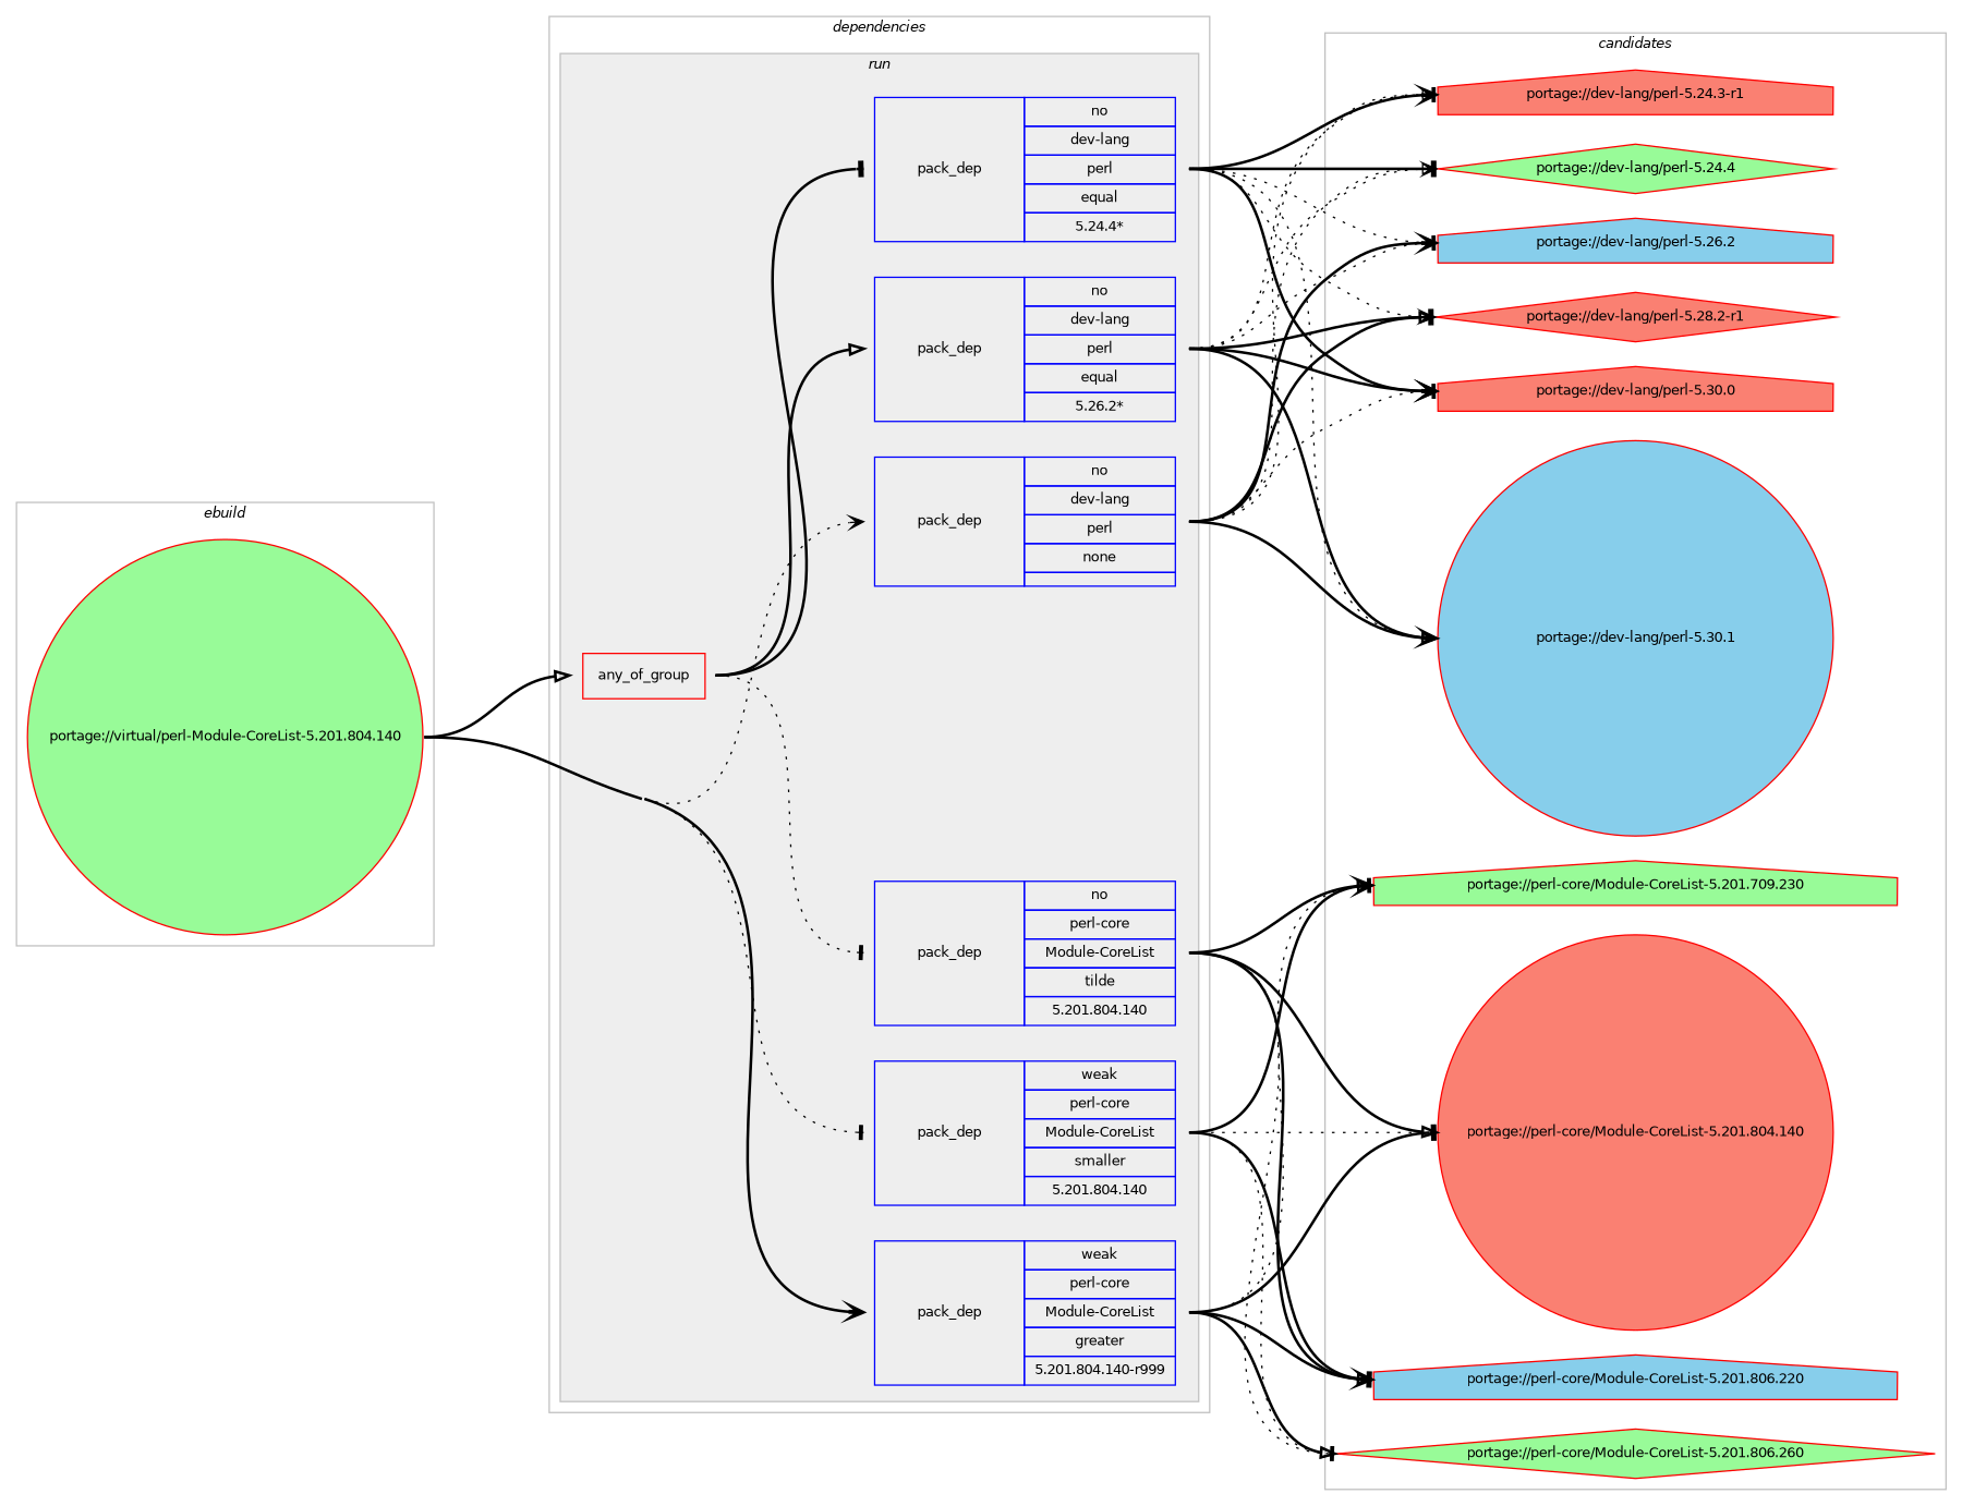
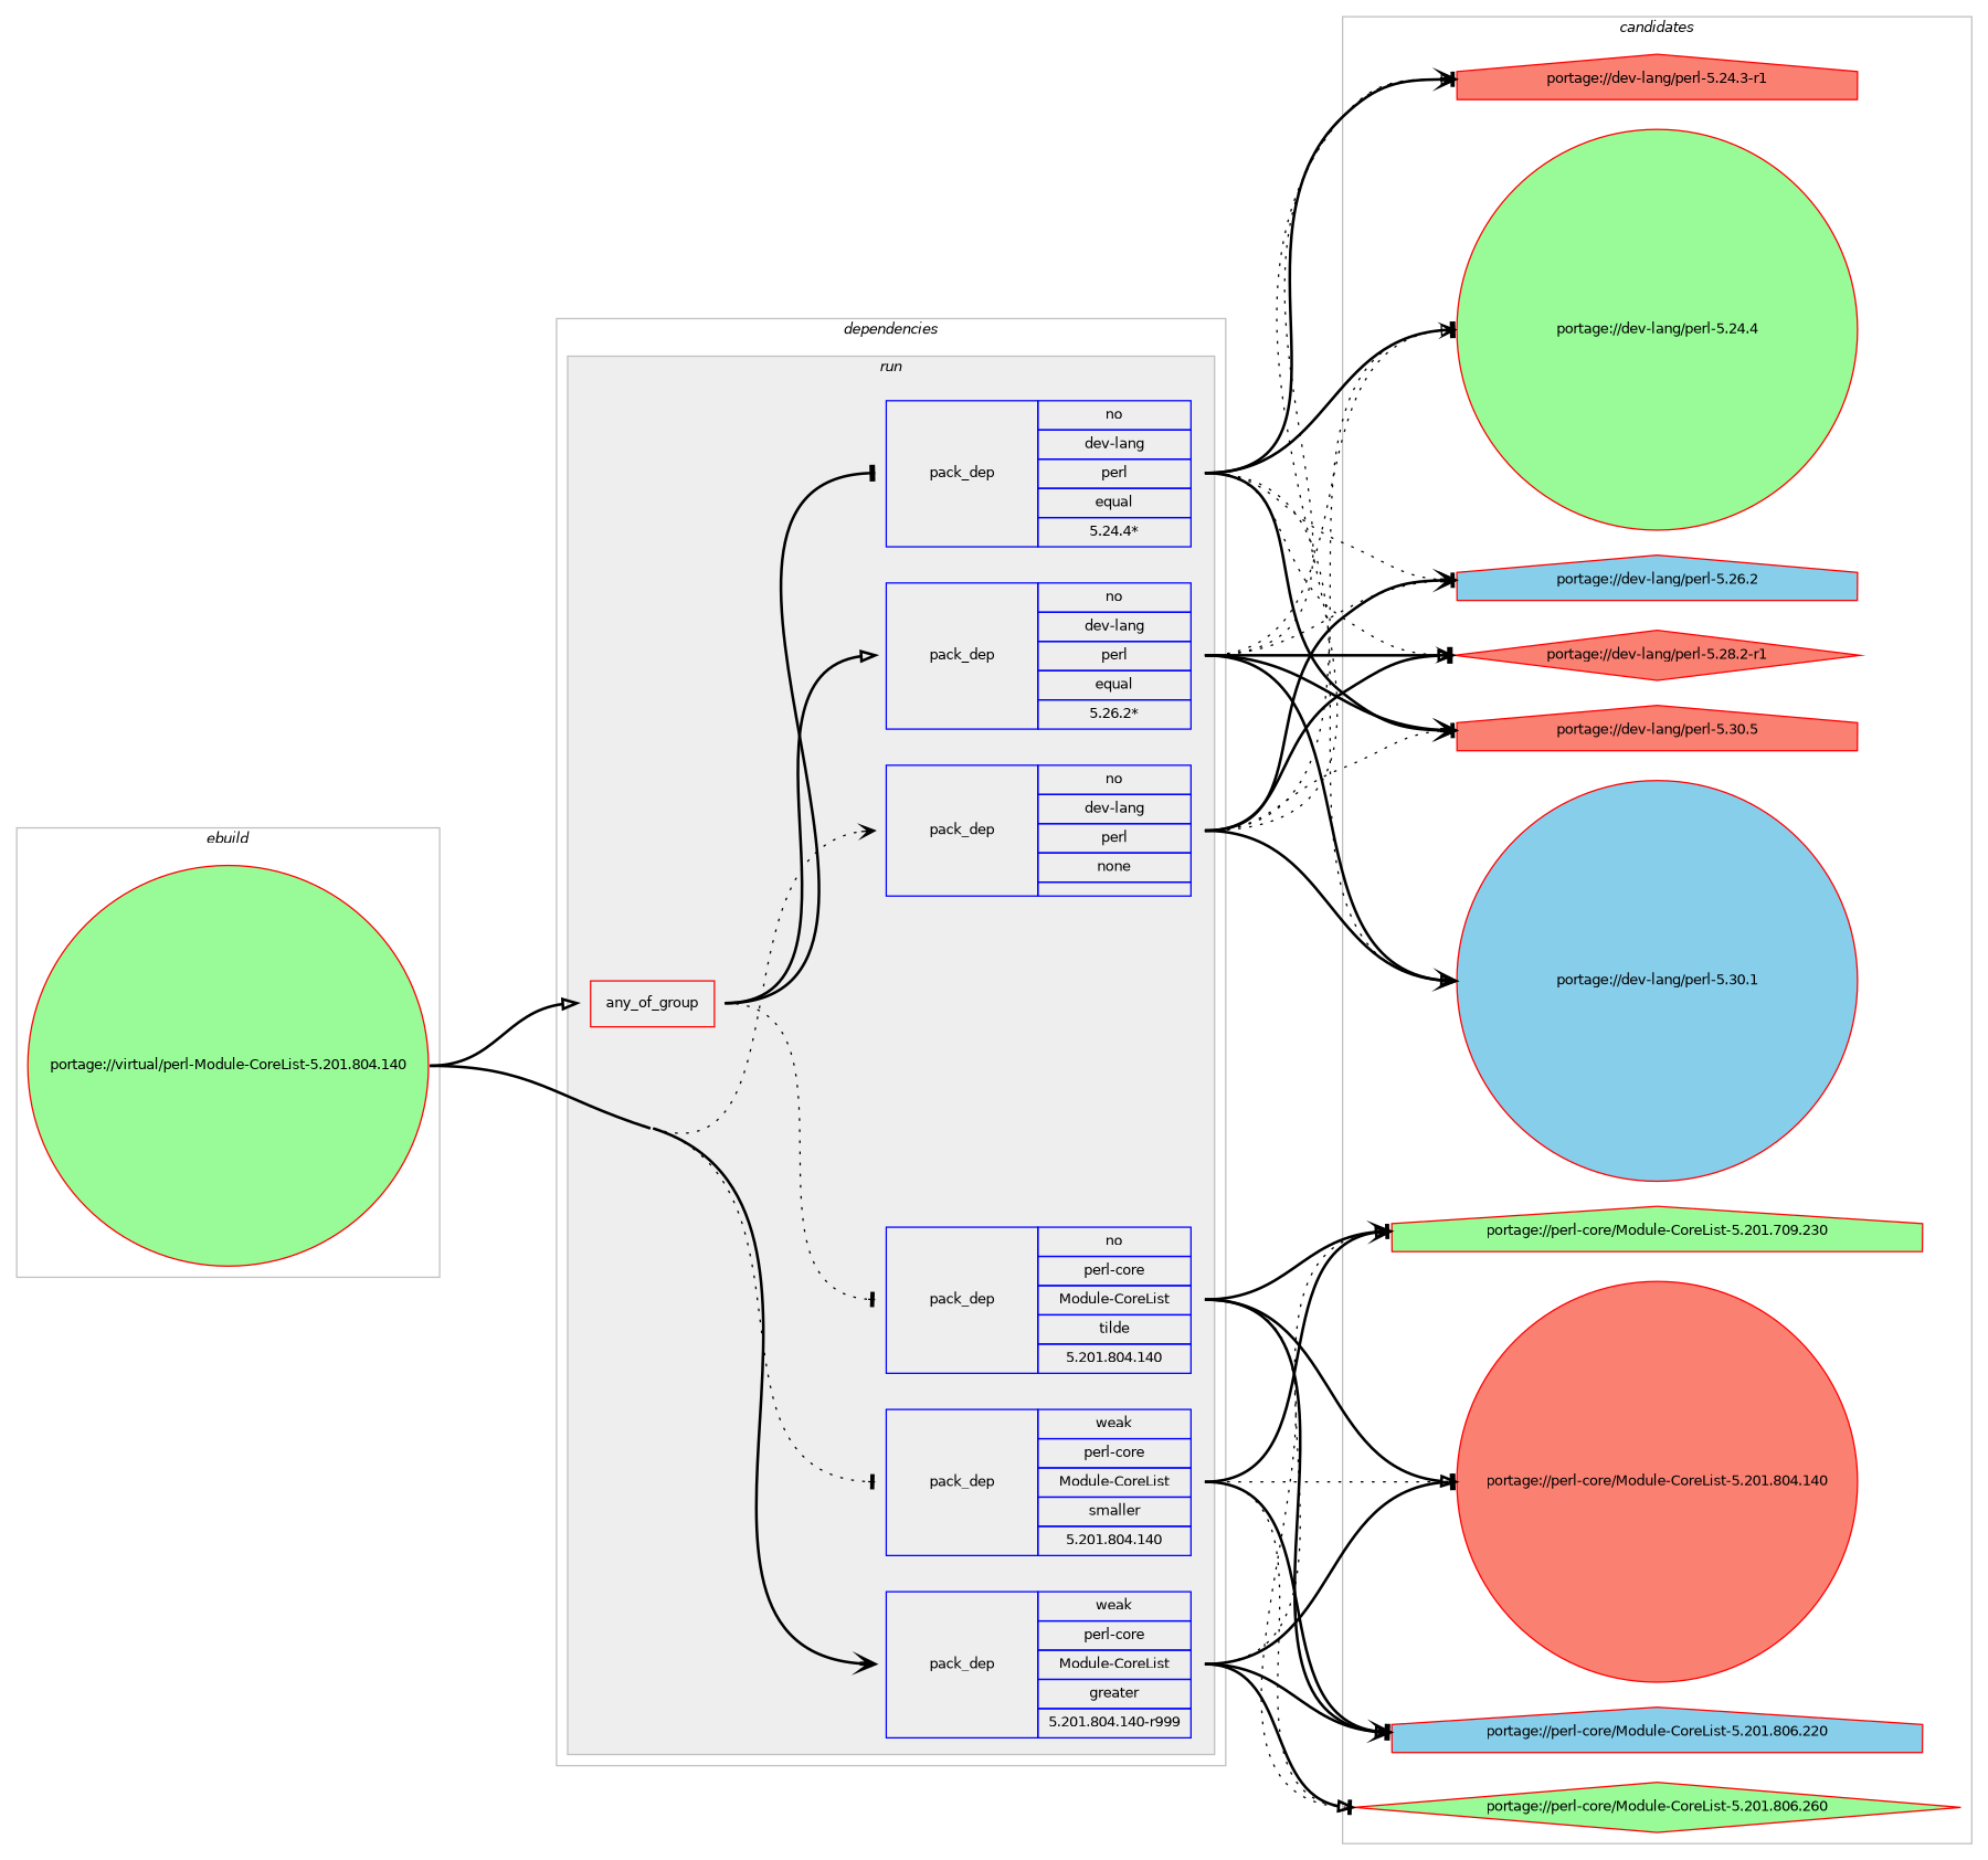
  digraph {
    compound=true
    concentrate=true
    fontname=Helvetica
    fontsize=10
    newrank=true
    rankdir=LR
    ranksep=1.5
    node [color=red fontname=Helvetica fontsize=10 shape=none style=filled]
    edge [arrowhead=vee headport=w style=bold tailport=e weight=100]
    n1 [fillcolor=palegreen label="portage://virtual/perl-Module-CoreList-5.201.804.140" shape=circle width=4]
    n2 [color=blue label=<<TABLE BORDER="0" CELLBORDER="1" CELLSPACING="0" CELLPADDING="4" WIDTH="220"><TR><TD ROWSPAN="6" CELLPADDING="30">pack_dep</TD></TR><TR><TD WIDTH="110">no</TD></TR><TR><TD>dev-lang</TD></TR><TR><TD>perl</TD></TR><TR><TD>equal</TD></TR><TR><TD>5.26.2*</TD></TR></TABLE>> style=""]
    n3 [color=blue label=<<TABLE BORDER="0" CELLBORDER="1" CELLSPACING="0" CELLPADDING="4" WIDTH="220"><TR><TD ROWSPAN="6" CELLPADDING="30">pack_dep</TD></TR><TR><TD WIDTH="110">no</TD></TR><TR><TD>dev-lang</TD></TR><TR><TD>perl</TD></TR><TR><TD>equal</TD></TR><TR><TD>5.24.4*</TD></TR></TABLE>> style=""]
    n4 [color=blue label=<<TABLE BORDER="0" CELLBORDER="1" CELLSPACING="0" CELLPADDING="4" WIDTH="220"><TR><TD ROWSPAN="6" CELLPADDING="30">pack_dep</TD></TR><TR><TD WIDTH="110">no</TD></TR><TR><TD>perl-core</TD></TR><TR><TD>Module-CoreList</TD></TR><TR><TD>tilde</TD></TR><TR><TD>5.201.804.140</TD></TR></TABLE>> style=""]
    n5 [label=<<TABLE BORDER="0" CELLBORDER="1" CELLSPACING="0" CELLPADDING="4"><TR><TD CELLPADDING="10">any_of_group</TD></TR></TABLE>> style=""]
    n6 [color=blue label=<<TABLE BORDER="0" CELLBORDER="1" CELLSPACING="0" CELLPADDING="4" WIDTH="220"><TR><TD ROWSPAN="6" CELLPADDING="30">pack_dep</TD></TR><TR><TD WIDTH="110">no</TD></TR><TR><TD>dev-lang</TD></TR><TR><TD>perl</TD></TR><TR><TD>none</TD></TR><TR><TD></TD></TR></TABLE>> style=""]
    n7 [color=blue label=<<TABLE BORDER="0" CELLBORDER="1" CELLSPACING="0" CELLPADDING="4" WIDTH="220"><TR><TD ROWSPAN="6" CELLPADDING="30">pack_dep</TD></TR><TR><TD WIDTH="110">weak</TD></TR><TR><TD>perl-core</TD></TR><TR><TD>Module-CoreList</TD></TR><TR><TD>greater</TD></TR><TR><TD>5.201.804.140-r999</TD></TR></TABLE>> style=""]
    n8 [color=blue label=<<TABLE BORDER="0" CELLBORDER="1" CELLSPACING="0" CELLPADDING="4" WIDTH="220"><TR><TD ROWSPAN="6" CELLPADDING="30">pack_dep</TD></TR><TR><TD WIDTH="110">weak</TD></TR><TR><TD>perl-core</TD></TR><TR><TD>Module-CoreList</TD></TR><TR><TD>smaller</TD></TR><TR><TD>5.201.804.140</TD></TR></TABLE>> style=""]
    n9 [fillcolor=salmon label="portage://dev-lang/perl-5.24.3-r1" shape=house width=4]
-   n10 [fillcolor=palegreen label="portage://dev-lang/perl-5.24.4" shape=diamond width=4]
+   n10 [fillcolor=palegreen label="portage://dev-lang/perl-5.24.4" shape=circle width=4]
    n11 [fillcolor=skyblue label="portage://dev-lang/perl-5.26.2" shape=house width=4]
    n12 [fillcolor=salmon label="portage://dev-lang/perl-5.28.2-r1" shape=diamond width=4]
-   n13 [fillcolor=salmon label="portage://dev-lang/perl-5.30.0" shape=house width=4]
+   n13 [fillcolor=salmon label="portage://dev-lang/perl-5.30.5" shape=house width=4]
    n14 [fillcolor=skyblue label="portage://dev-lang/perl-5.30.1" shape=circle width=4]
    n15 [fillcolor=palegreen label="portage://perl-core/Module-CoreList-5.201.709.230" shape=house width=4]
    n16 [fillcolor=salmon label="portage://perl-core/Module-CoreList-5.201.804.140" shape=circle width=4]
    n17 [fillcolor=skyblue label="portage://perl-core/Module-CoreList-5.201.806.220" shape=house width=4]
    n18 [fillcolor=palegreen label="portage://perl-core/Module-CoreList-5.201.806.260" shape=diamond width=4]
    subgraph cluster_1 {
      color=gray
      label=<<i>dependencies</i>>
      subgraph cluster_2 {
        color=gray
        fillcolor="#eeeeee"
        label=<<i>compile</i>>
        style=filled
      }
      subgraph cluster_3 {
        color=gray
        fillcolor="#eeeeee"
        label=<<i>compile and run</i>>
        style=filled
      }
      subgraph cluster_4 {
        color=gray
        fillcolor="#eeeeee"
        label=<<i>run</i>>
        style=filled
        subgraph sub_5 {
          color=gray
          fillcolor="#eeeeee"
          label=<<i>run</i>>
          style=filled
          n5
          subgraph sub_6 {
            color=gray
            fillcolor="#eeeeee"
            label=<<i>run</i>>
            style=filled
            n2
          }
          subgraph sub_7 {
            color=gray
            fillcolor="#eeeeee"
            label=<<i>run</i>>
            style=filled
            n3
          }
          subgraph sub_8 {
            color=gray
            fillcolor="#eeeeee"
            label=<<i>run</i>>
            style=filled
            n4
          }
        }
        subgraph sub_9 {
          color=gray
          fillcolor="#eeeeee"
          label=<<i>run</i>>
          style=filled
          n6
        }
        subgraph sub_10 {
          color=gray
          fillcolor="#eeeeee"
          label=<<i>run</i>>
          style=filled
          n7
        }
        subgraph sub_11 {
          color=gray
          fillcolor="#eeeeee"
          label=<<i>run</i>>
          style=filled
          n8
        }
      }
    }
    subgraph cluster_12 {
      color=gray
      label=<<i>ebuild</i>>
      rank=same
      n1
    }
    subgraph cluster_13 {
      color=gray
      label=<<i>candidates</i>>
      rank=same
      subgraph sub_14 {
        color=black
        label=<<i>candidates</i>>
        nodesep=1
        rank=same
        n9
        n10
        n11
        n12
        n13
        n14
      }
      subgraph sub_15 {
        color=black
        label=<<i>candidates</i>>
        nodesep=1
        rank=same
        n9
        n10
        n11
        n12
        n13
        n14
      }
      subgraph sub_16 {
        color=black
        label=<<i>candidates</i>>
        nodesep=1
        rank=same
        n15
        n16
        n17
        n18
      }
      subgraph sub_17 {
        color=black
        label=<<i>candidates</i>>
        nodesep=1
        rank=same
        n9
        n10
        n11
        n12
        n13
        n14
      }
      subgraph sub_18 {
        color=black
        label=<<i>candidates</i>>
        nodesep=1
        rank=same
        n15
        n16
        n17
        n18
      }
      subgraph sub_19 {
        color=black
        label=<<i>candidates</i>>
        nodesep=1
        rank=same
        n15
        n16
        n17
        n18
      }
    }
    n1 -> n5 [arrowhead=onormal weight=20]
    n1 -> n6 [style=dotted weight=20]
    n1 -> n7 [weight=20]
    n1 -> n8 [arrowhead=tee style=dotted weight=20]
    n2 -> n9 [arrowhead=onormal style=dotted]
    n2 -> n10 [style=dotted]
    n2 -> n11 [arrowhead=tee style=dotted]
    n2 -> n12 [arrowhead=tee]
    n2 -> n13
    n2 -> n14
    n3 -> n9
    n3 -> n10 [arrowhead=tee]
    n3 -> n11 [style=dotted]
    n3 -> n12 [style=dotted]
    n3 -> n13
    n3 -> n14 [style=dotted]
    n4 -> n15
    n4 -> n16 [arrowhead=onormal]
    n4 -> n17 [arrowhead=onormal]
    n4 -> n18 [arrowhead=onormal style=dotted]
    n5 -> n2 [arrowhead=onormal weight=20]
    n5 -> n3 [arrowhead=tee weight=20]
    n5 -> n4 [arrowhead=tee style=dotted weight=20]
    n6 -> n9 [arrowhead=tee style=dotted]
    n6 -> n10 [arrowhead=onormal style=dotted]
    n6 -> n11
    n6 -> n12 [arrowhead=onormal]
    n6 -> n13 [arrowhead=tee style=dotted]
    n6 -> n14 [arrowhead=onormal]
    n7 -> n15 [arrowhead=tee style=dotted]
    n7 -> n16 [arrowhead=tee]
    n7 -> n17
    n7 -> n18 [arrowhead=onormal]
    n8 -> n15 [arrowhead=onormal]
    n8 -> n16 [arrowhead=tee style=dotted]
    n8 -> n17 [arrowhead=tee]
    n8 -> n18 [arrowhead=tee style=dotted]
  }
